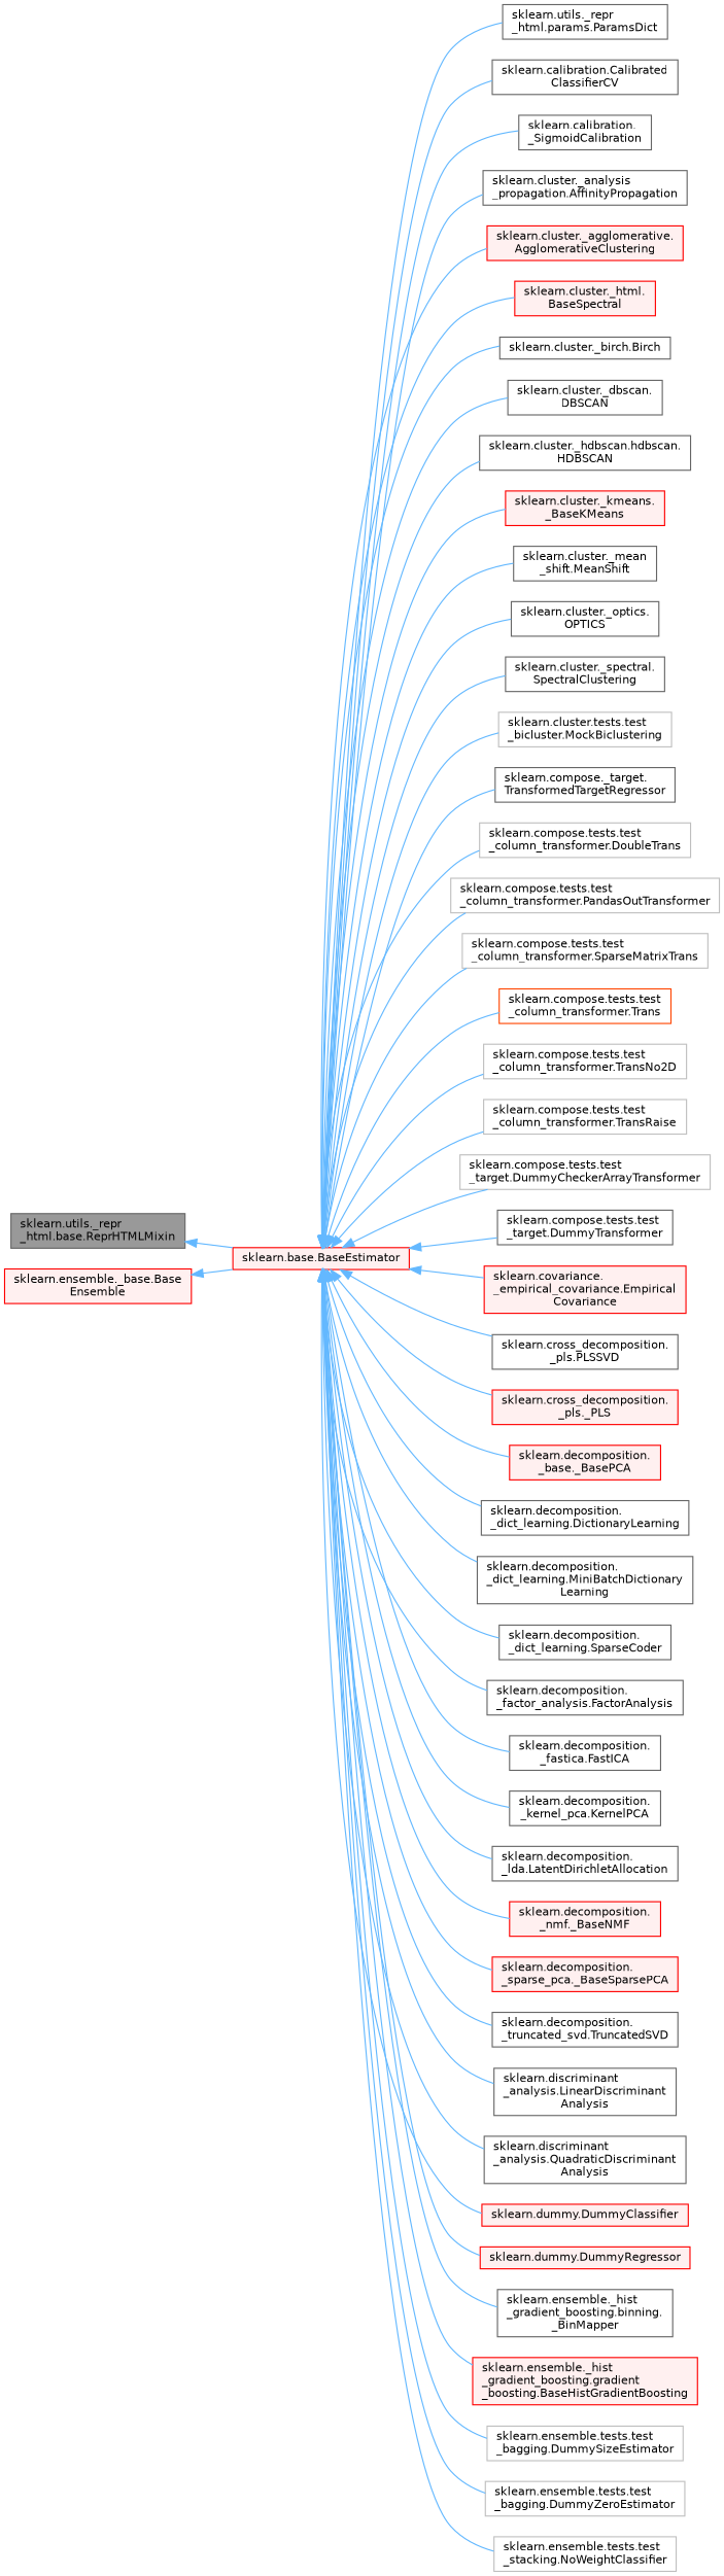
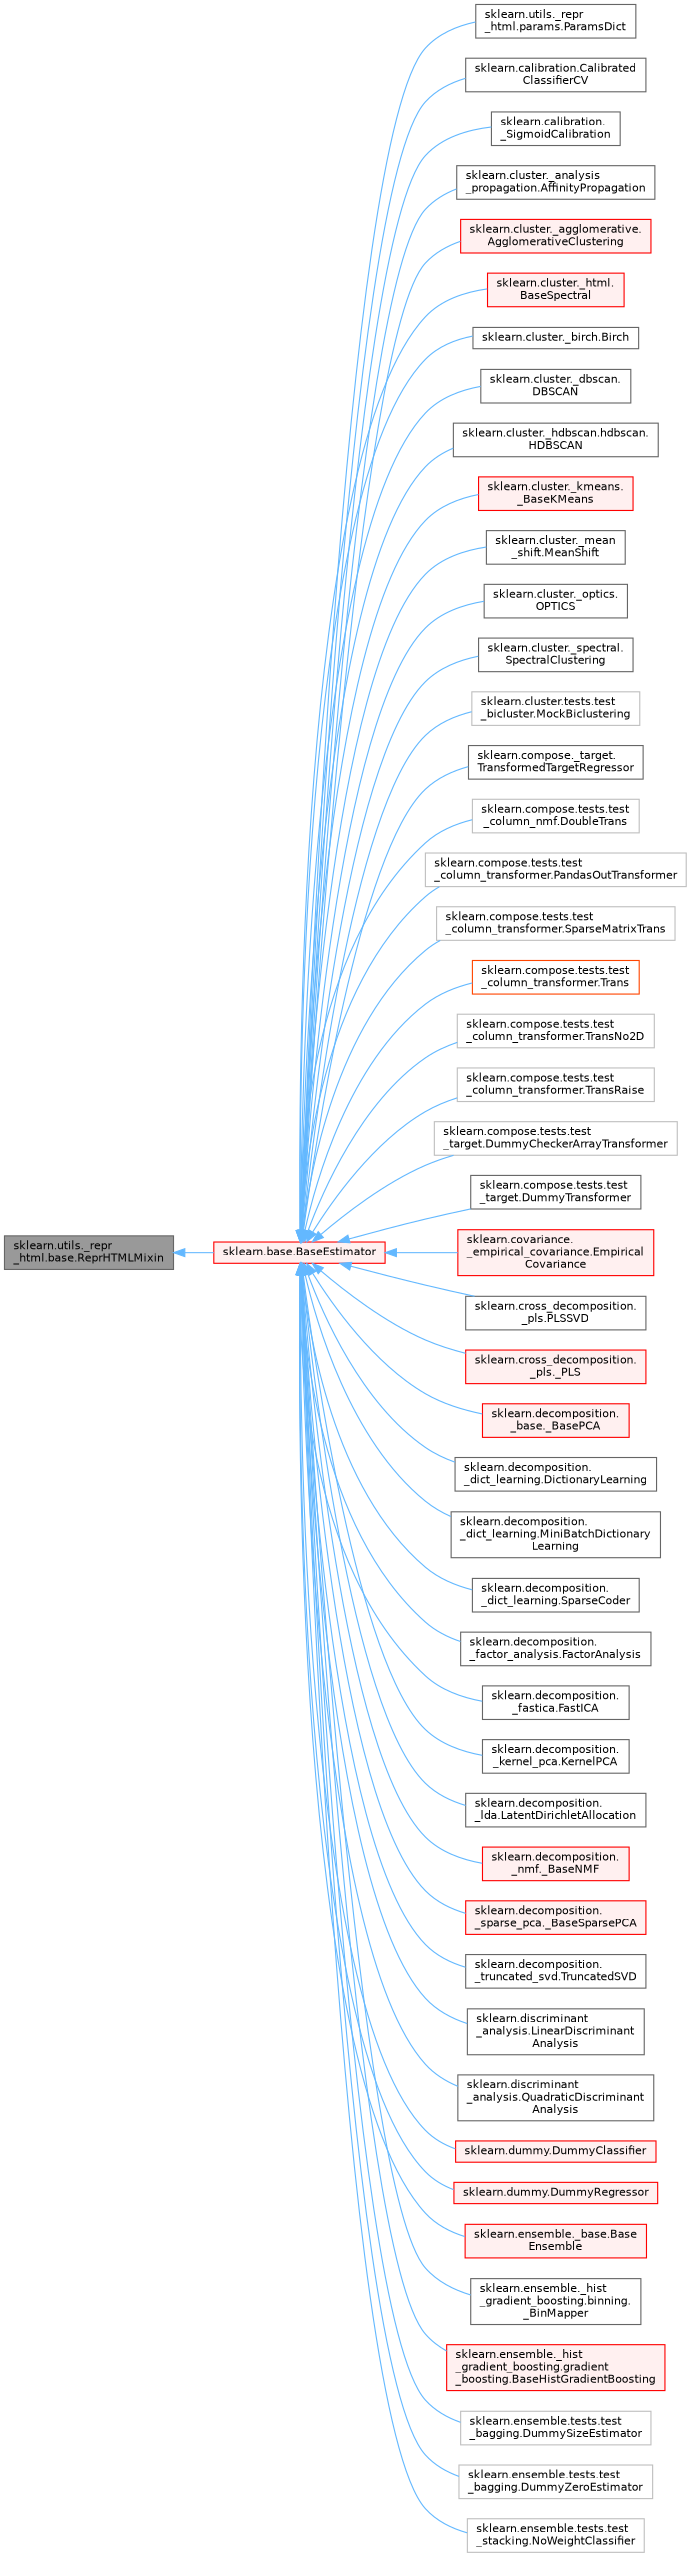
  digraph {
    fontname="DejaVu Sans"
    rankdir=LR
    node [color=gray40 fillcolor=white fontname="DejaVu Sans" fontsize=10 shape=box style=filled]
    edge [color=steelblue1 dir=back fontname="DejaVu Sans" fontsize=10 labelfontname=Helvetica labelfontsize=10 style=solid]
    n1 [fillcolor=grey60 fontcolor=black height=0.2 label="sklearn.utils._repr\l_html.base.ReprHTMLMixin" width=0.4]
    n2 [color=red fillcolor="#FFF0F0" height=0.2 label="sklearn.base.BaseEstimator" width=0.4]
    n3 [height=0.2 label="sklearn.utils._repr\l_html.params.ParamsDict" width=0.4]
    n4 [height=0.2 label="sklearn.calibration.Calibrated\lClassifierCV" width=0.4]
    n5 [height=0.2 label="sklearn.calibration.\l_SigmoidCalibration" width=0.4]
    n6 [height=0.2 label="sklearn.cluster._analysis\l_propagation.AffinityPropagation" width=0.4]
    n7 [color=red fillcolor="#FFF0F0" height=0.2 label="sklearn.cluster._agglomerative.\lAgglomerativeClustering" width=0.4]
    n8 [color=red fillcolor="#FFF0F0" height=0.2 label="sklearn.cluster._html.\lBaseSpectral" width=0.4]
    n9 [height=0.2 label="sklearn.cluster._birch.Birch" width=0.4]
    n10 [height=0.2 label="sklearn.cluster._dbscan.\lDBSCAN" width=0.4]
    n11 [height=0.2 label="sklearn.cluster._hdbscan.hdbscan.\lHDBSCAN" width=0.4]
    n12 [color=red fillcolor="#FFF0F0" height=0.2 label="sklearn.cluster._kmeans.\l_BaseKMeans" width=0.4]
    n13 [height=0.2 label="sklearn.cluster._mean\l_shift.MeanShift" width=0.4]
    n14 [height=0.2 label="sklearn.cluster._optics.\lOPTICS" width=0.4]
    n15 [height=0.2 label="sklearn.cluster._spectral.\lSpectralClustering" width=0.4]
    n16 [color=grey75 height=0.2 label="sklearn.cluster.tests.test\l_bicluster.MockBiclustering" width=0.4]
    n17 [height=0.2 label="sklearn.compose._target.\lTransformedTargetRegressor" width=0.4]
-   n18 [color=grey75 height=0.2 label="sklearn.compose.tests.test\l_column_transformer.DoubleTrans" width=0.4]
+   n18 [color=grey75 height=0.2 label="sklearn.compose.tests.test\l_column_nmf.DoubleTrans" width=0.4]
    n19 [color=grey75 height=0.2 label="sklearn.compose.tests.test\l_column_transformer.PandasOutTransformer" width=0.4]
    n20 [color=grey75 height=0.2 label="sklearn.compose.tests.test\l_column_transformer.SparseMatrixTrans" width=0.4]
    n21 [color=orangered height=0.2 label="sklearn.compose.tests.test\l_column_transformer.Trans" width=0.4]
    n22 [color=grey75 height=0.2 label="sklearn.compose.tests.test\l_column_transformer.TransNo2D" width=0.4]
    n23 [color=grey75 height=0.2 label="sklearn.compose.tests.test\l_column_transformer.TransRaise" width=0.4]
    n24 [color=grey75 height=0.2 label="sklearn.compose.tests.test\l_target.DummyCheckerArrayTransformer" width=0.4]
    n25 [height=0.2 label="sklearn.compose.tests.test\l_target.DummyTransformer" width=0.4]
    n26 [color=red fillcolor="#FFF0F0" height=0.2 label="sklearn.covariance.\l_empirical_covariance.Empirical\lCovariance" width=0.4]
    n27 [height=0.2 label="sklearn.cross_decomposition.\l_pls.PLSSVD" width=0.4]
    n28 [color=red fillcolor="#FFF0F0" height=0.2 label="sklearn.cross_decomposition.\l_pls._PLS" width=0.4]
    n29 [color=red fillcolor="#FFF0F0" height=0.2 label="sklearn.decomposition.\l_base._BasePCA" width=0.4]
    n30 [height=0.2 label="sklearn.decomposition.\l_dict_learning.DictionaryLearning" width=0.4]
    n31 [height=0.2 label="sklearn.decomposition.\l_dict_learning.MiniBatchDictionary\lLearning" width=0.4]
    n32 [height=0.2 label="sklearn.decomposition.\l_dict_learning.SparseCoder" width=0.4]
    n33 [height=0.2 label="sklearn.decomposition.\l_factor_analysis.FactorAnalysis" width=0.4]
    n34 [height=0.2 label="sklearn.decomposition.\l_fastica.FastICA" width=0.4]
    n35 [height=0.2 label="sklearn.decomposition.\l_kernel_pca.KernelPCA" width=0.4]
    n36 [height=0.2 label="sklearn.decomposition.\l_lda.LatentDirichletAllocation" width=0.4]
    n37 [color=red fillcolor="#FFF0F0" height=0.2 label="sklearn.decomposition.\l_nmf._BaseNMF" width=0.4]
    n38 [color=red fillcolor="#FFF0F0" height=0.2 label="sklearn.decomposition.\l_sparse_pca._BaseSparsePCA" width=0.4]
    n39 [height=0.2 label="sklearn.decomposition.\l_truncated_svd.TruncatedSVD" width=0.4]
    n40 [height=0.2 label="sklearn.discriminant\l_analysis.LinearDiscriminant\lAnalysis" width=0.4]
    n41 [height=0.2 label="sklearn.discriminant\l_analysis.QuadraticDiscriminant\lAnalysis" width=0.4]
    n42 [color=red fillcolor="#FFF0F0" height=0.2 label="sklearn.dummy.DummyClassifier" width=0.4]
    n43 [color=red fillcolor="#FFF0F0" height=0.2 label="sklearn.dummy.DummyRegressor" width=0.4]
    n44 [color=red fillcolor="#FFF0F0" height=0.2 label="sklearn.ensemble._base.Base\lEnsemble" width=0.4]
    n45 [height=0.2 label="sklearn.ensemble._hist\l_gradient_boosting.binning.\l_BinMapper" width=0.4]
    n46 [color=red fillcolor="#FFF0F0" height=0.2 label="sklearn.ensemble._hist\l_gradient_boosting.gradient\l_boosting.BaseHistGradientBoosting" width=0.4]
    n47 [color=grey75 height=0.2 label="sklearn.ensemble.tests.test\l_bagging.DummySizeEstimator" width=0.4]
    n48 [color=grey75 height=0.2 label="sklearn.ensemble.tests.test\l_bagging.DummyZeroEstimator" width=0.4]
    n49 [color=grey75 height=0.2 label="sklearn.ensemble.tests.test\l_stacking.NoWeightClassifier" width=0.4]
    n1 -> n2
    n2 -> n3
    n2 -> n4
    n2 -> n5
    n2 -> n6
    n2 -> n7
    n2 -> n8
    n2 -> n9
    n2 -> n10
    n2 -> n11
    n2 -> n12
    n2 -> n13
    n2 -> n14
    n2 -> n15
    n2 -> n16
    n2 -> n17
    n2 -> n18
    n2 -> n19
    n2 -> n20
    n2 -> n21
    n2 -> n22
    n2 -> n23
    n2 -> n24
    n2 -> n25
    n2 -> n26
    n2 -> n27
    n2 -> n28
    n2 -> n29
    n2 -> n30
    n2 -> n31
    n2 -> n32
    n2 -> n33
    n2 -> n34
    n2 -> n35
    n2 -> n36
    n2 -> n37
    n2 -> n38
    n2 -> n39
    n2 -> n40
    n2 -> n41
    n2 -> n42
    n2 -> n43
-   n44 -> n2
+   n2 -> n44
    n2 -> n45
    n2 -> n46
    n2 -> n47
    n2 -> n48
    n2 -> n49
  }
